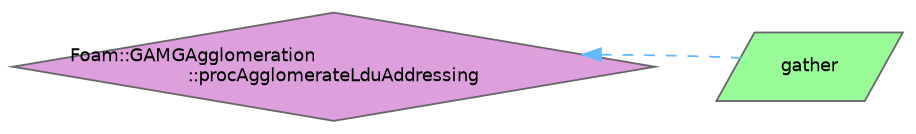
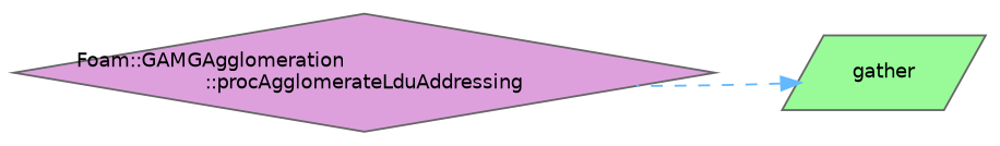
  digraph {
    rankdir=RL
    node [fontname=Helvetica fontsize=10 style=filled]
    n1 [color=gray40 fillcolor=palegreen fontcolor=black height=0.2 label=gather shape=parallelogram width=0.4]
    n2 [color=grey40 fillcolor=plum height=0.2 label="Foam::GAMGAgglomeration\l::procAgglomerateLduAddressing" shape=diamond width=0.4]
-   n2 -> n1 [color=steelblue1 dir=back fontname=Helvetica fontsize=10 labelfontname=Helvetica labelfontsize=10 style=dashed]
+   n1 -> n2 [color=steelblue1 dir=back fontname=Helvetica fontsize=10 labelfontname=Helvetica labelfontsize=10 style=dashed]
  }
